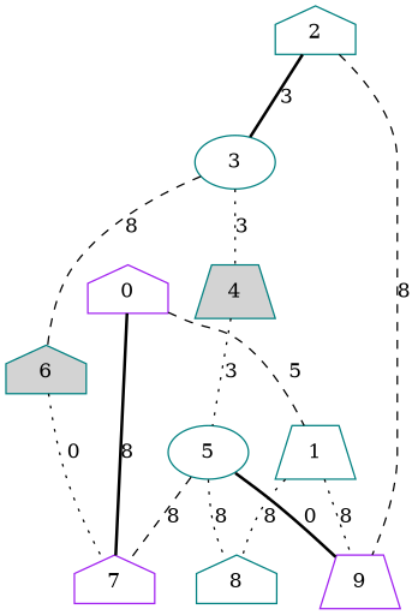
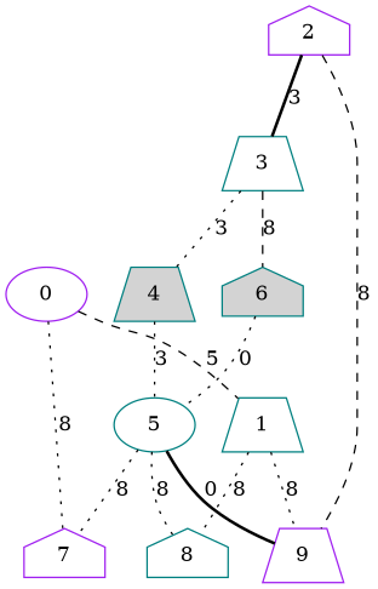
  graph {
    node [color=teal fillcolor=white shape=house style=filled weight=1]
    edge [style=dotted]
-   0 [color=purple]
+   0 [color=purple shape=ellipse]
    1 [shape=trapezium]
    7 [color=purple weight=3]
    8 [weight=3]
    9 [color=purple shape=trapezium weight=3]
    6 [fillcolor=lightgrey weight=4]
-   2
-   3 [shape=ellipse]
+   2 [color=purple]
+   3 [shape=trapezium]
    4 [fillcolor=lightgrey shape=trapezium]
    5 [shape=ellipse]
    0 -- 1 [label=5 style=dashed]
-   0 -- 7 [label=8 style=bold]
+   0 -- 7 [label=8]
    1 -- 8 [label=8]
    1 -- 9 [label=8]
-   6 -- 7 [label=0]
+   6 -- 5 [label=0]
    2 -- 9 [label=8 style=dashed]
    2 -- 3 [label=3 style=bold]
    3 -- 6 [label=8 style=dashed]
    3 -- 4 [label=3]
    4 -- 5 [label=3]
-   5 -- 7 [label=8 style=dashed]
+   5 -- 7 [label=8]
    5 -- 8 [label=8]
    5 -- 9 [label=0 style=bold]
  }
